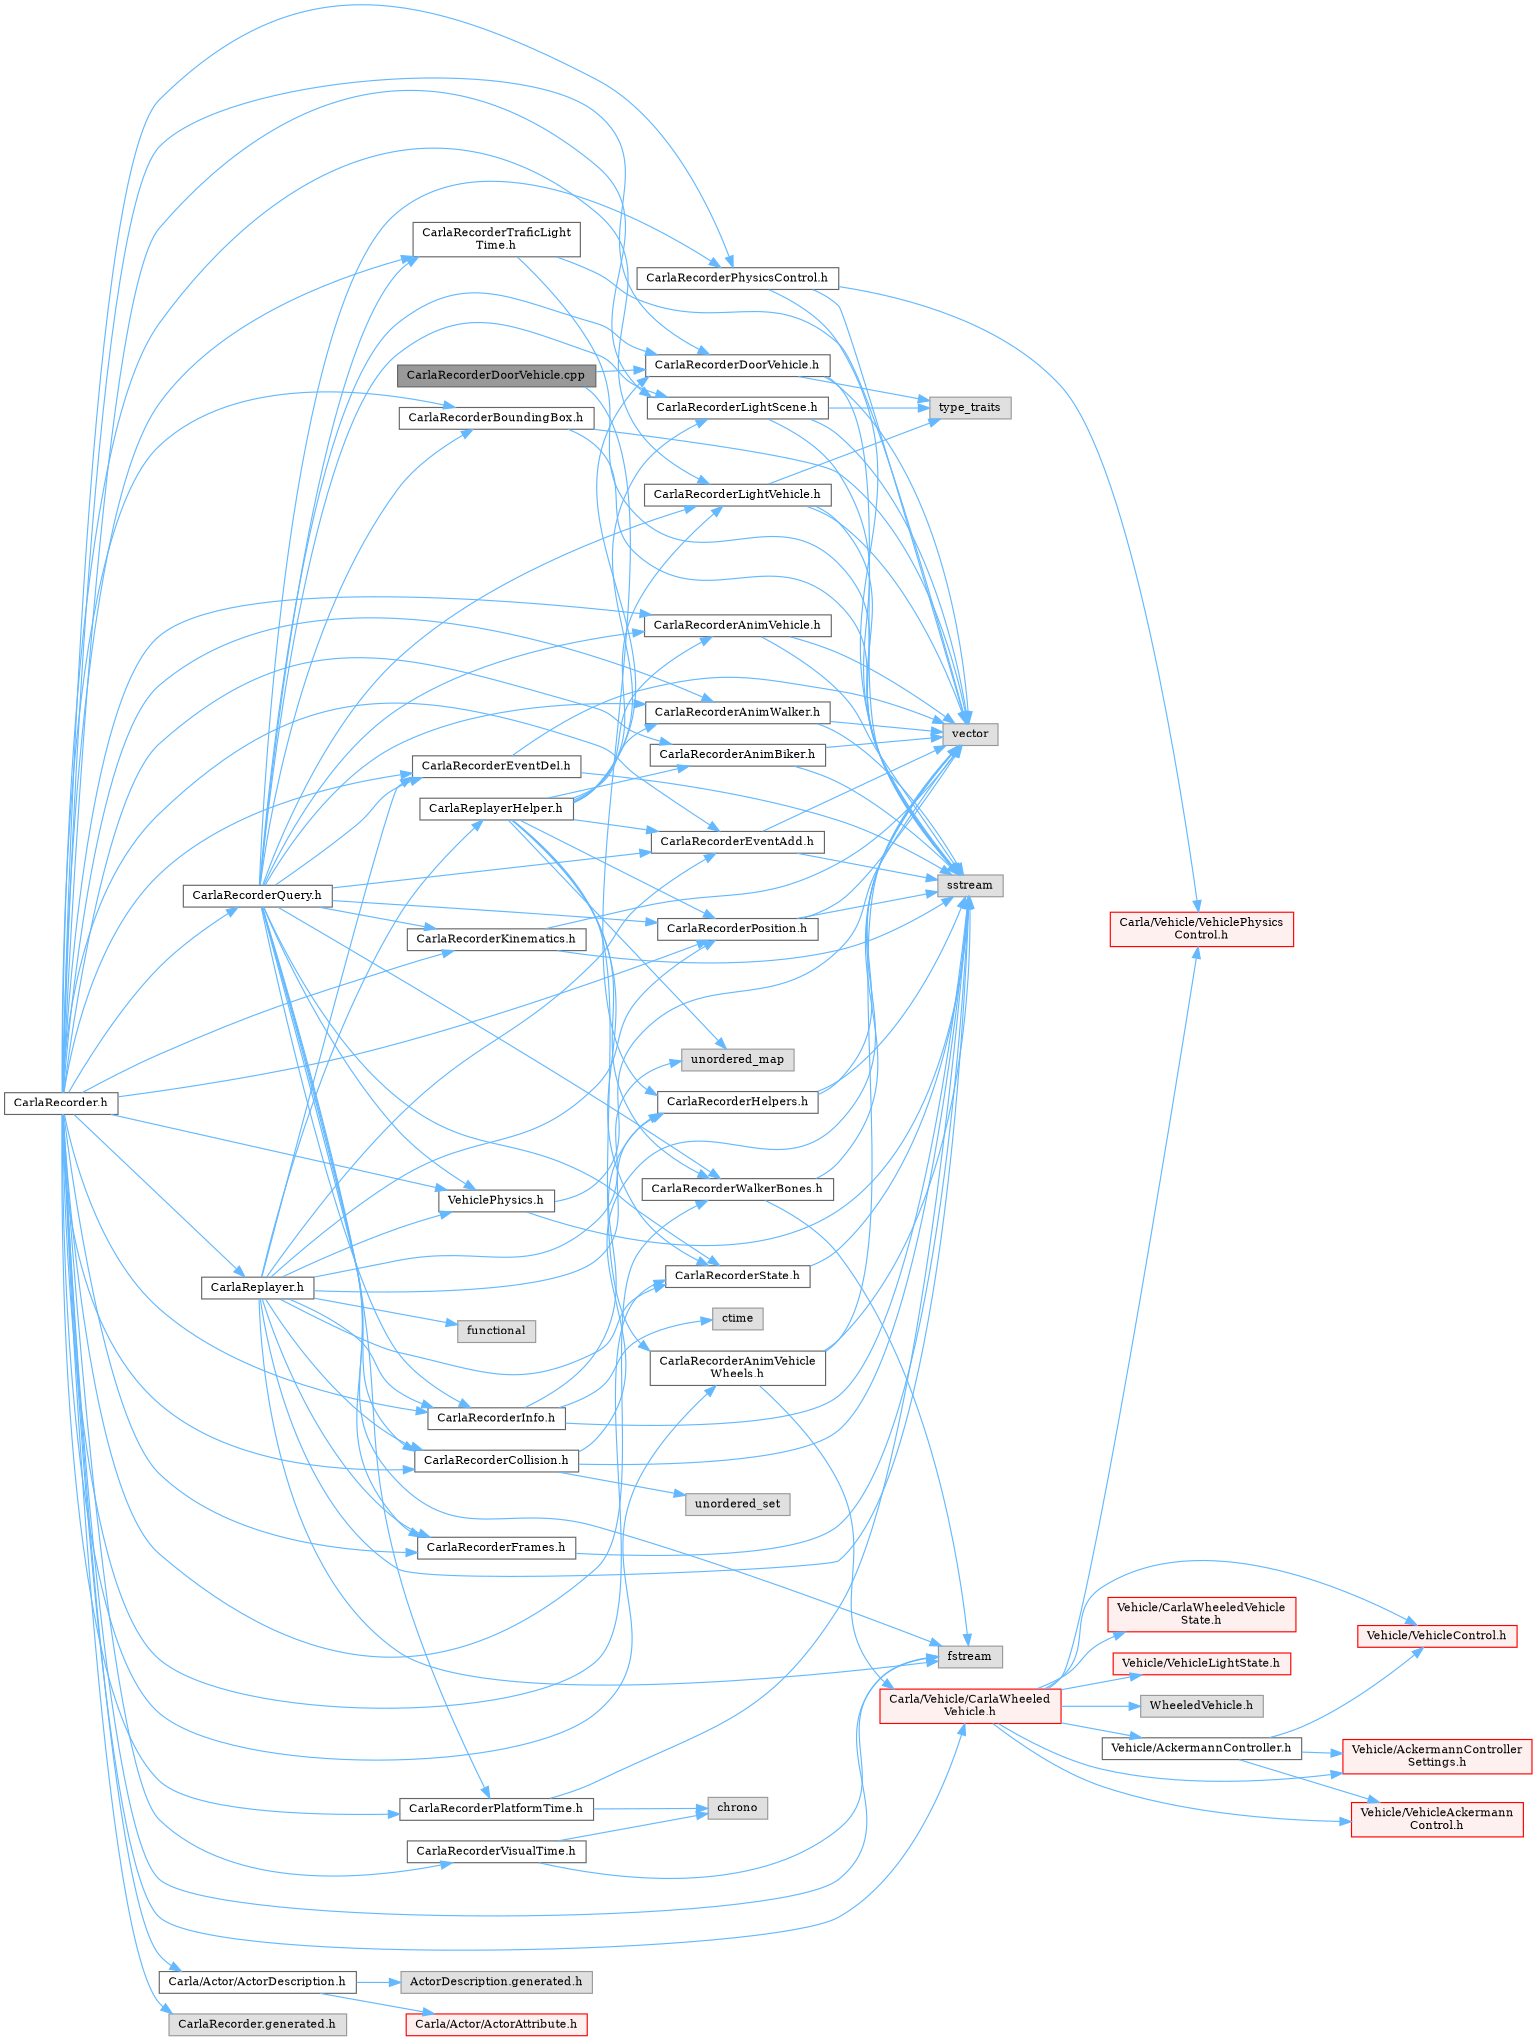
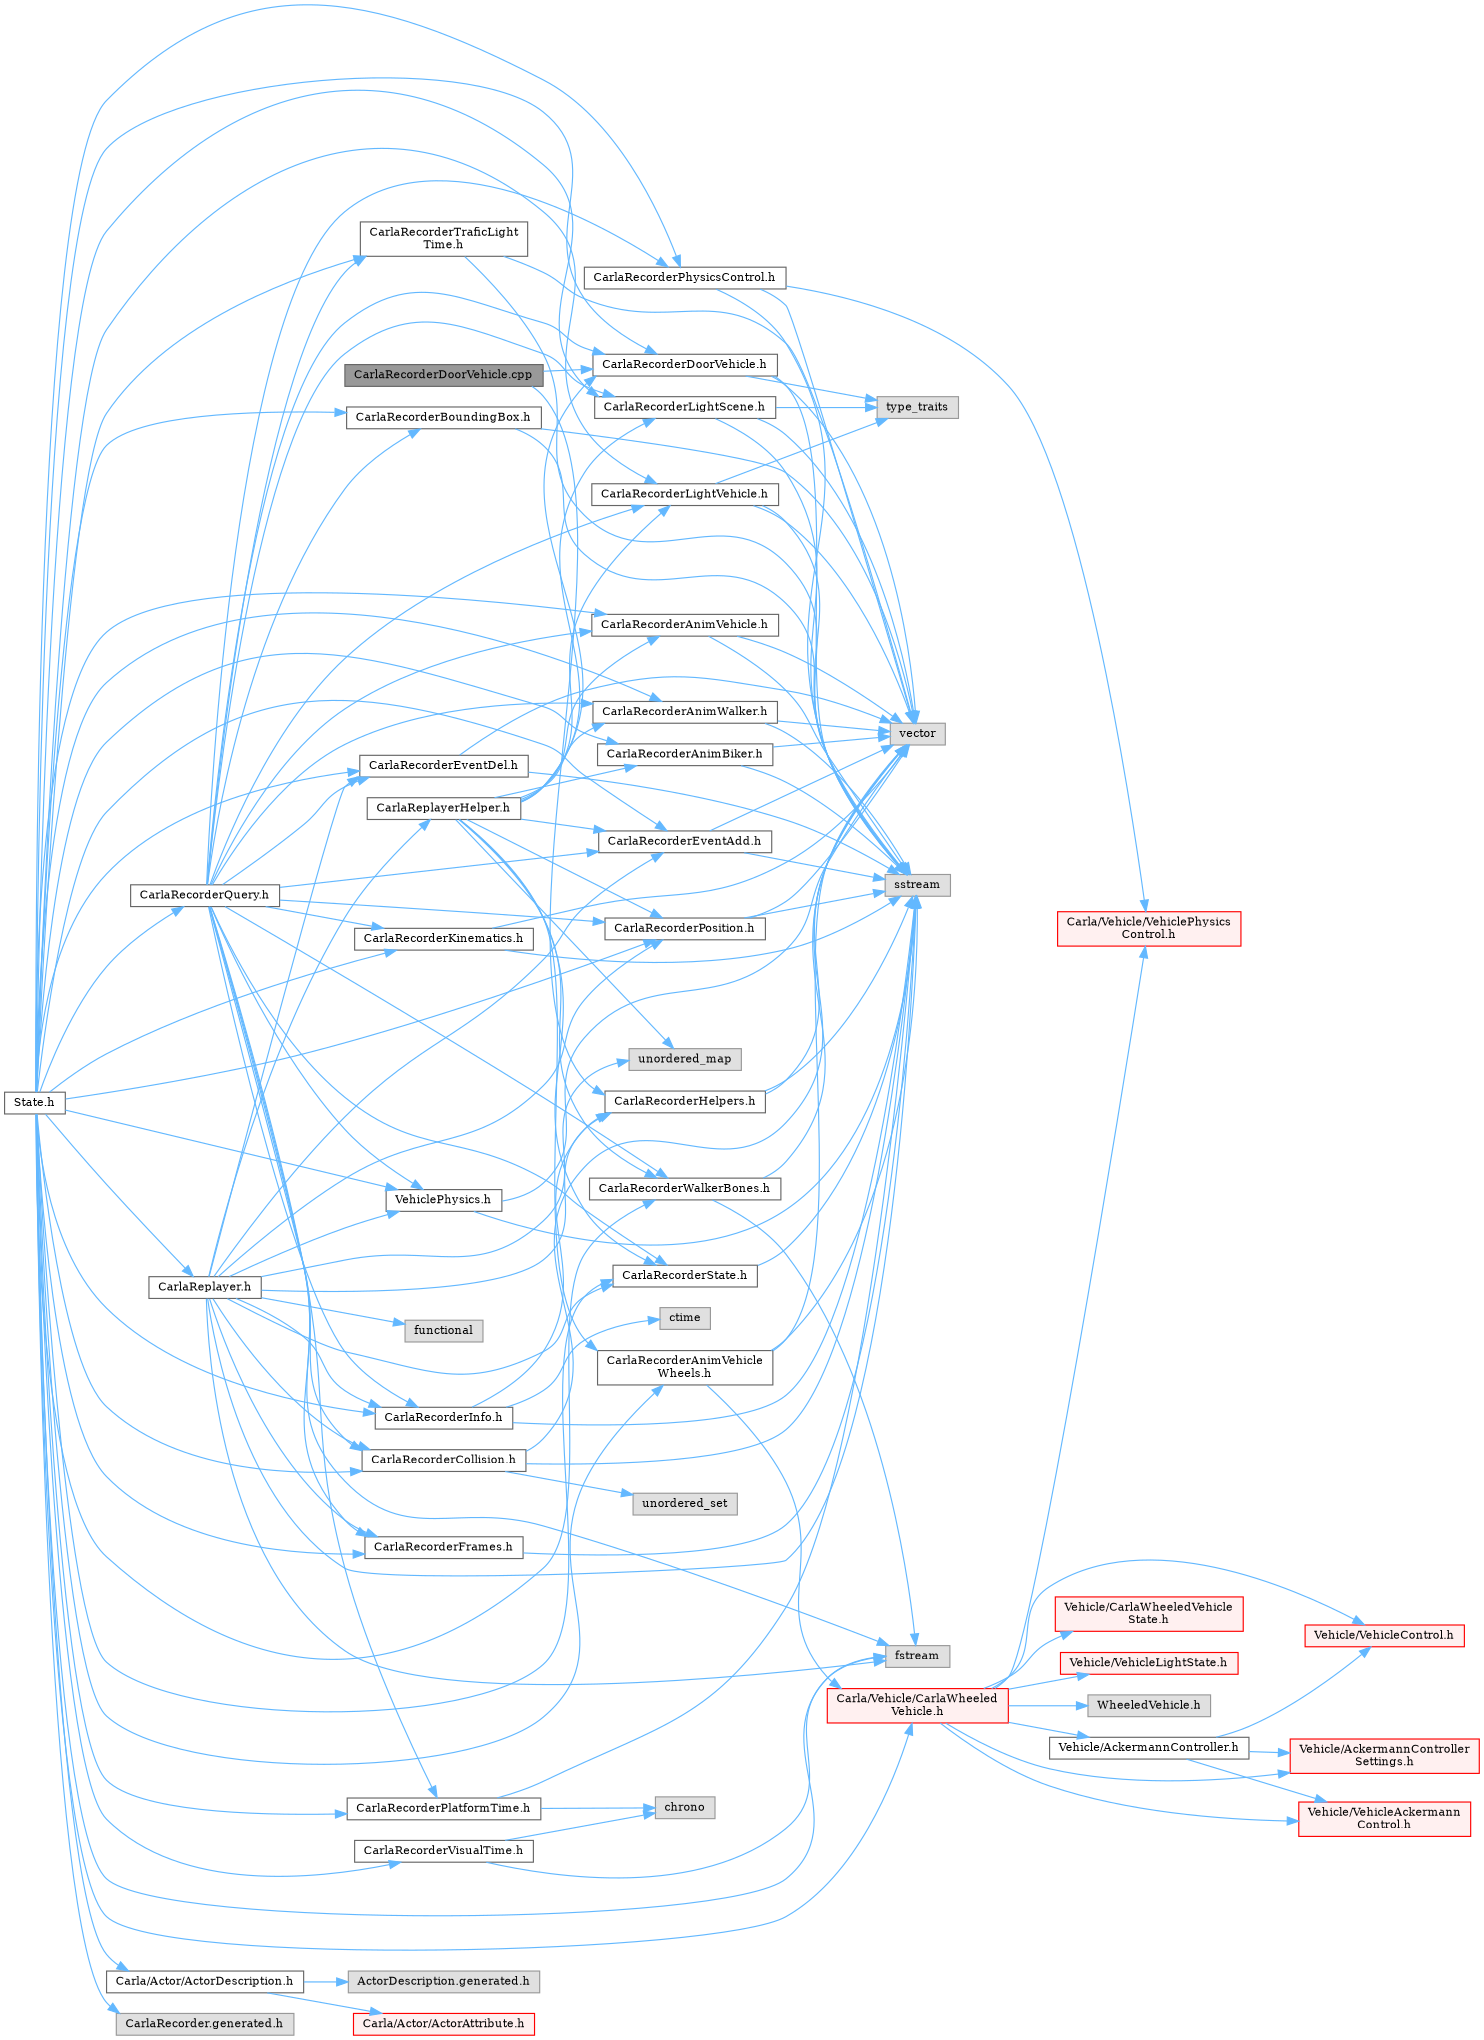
  digraph {
    fontname="DejaVu Serif"
    rankdir=LR
    node [color=grey40 fillcolor=white fontname="DejaVu Serif" fontsize=10 shape=box style=filled]
    edge [color=steelblue1 fontname="DejaVu Serif" fontsize=10 labelfontname=Helvetica labelfontsize=10 style=solid]
    n1 [color=gray40 fillcolor=grey60 fontcolor=black height=0.2 label="CarlaRecorderDoorVehicle.cpp" width=0.4]
    n2 [height=0.2 label="CarlaRecorderDoorVehicle.h" width=0.4]
    n3 [height=0.2 label="CarlaRecorderHelpers.h" width=0.4]
    n4 [color=grey60 fillcolor="#E0E0E0" height=0.2 label=sstream width=0.4]
    n5 [color=grey60 fillcolor="#E0E0E0" height=0.2 label=vector width=0.4]
    n6 [color=grey60 fillcolor="#E0E0E0" height=0.2 label=type_traits width=0.4]
-   n7 [height=0.2 label="CarlaRecorder.h" width=0.4]
+   n7 [height=0.2 label="State.h" width=0.4]
    n8 [color=grey60 fillcolor="#E0E0E0" height=0.2 label=fstream width=0.4]
    n9 [height=0.2 label="Carla/Actor/ActorDescription.h" width=0.4]
    n10 [height=0.2 label="CarlaRecorderTraficLight\lTime.h" width=0.4]
    n11 [height=0.2 label="CarlaRecorderPhysicsControl.h" width=0.4]
    n12 [height=0.2 label="CarlaRecorderPlatformTime.h" width=0.4]
    n13 [height=0.2 label="CarlaRecorderBoundingBox.h" width=0.4]
    n14 [height=0.2 label="CarlaRecorderKinematics.h" width=0.4]
    n15 [height=0.2 label="CarlaRecorderLightScene.h" width=0.4]
    n16 [height=0.2 label="CarlaRecorderLightVehicle.h" width=0.4]
    n17 [height=0.2 label="CarlaRecorderAnimVehicle.h" width=0.4]
    n18 [height=0.2 label="CarlaRecorderAnimVehicle\lWheels.h" width=0.4]
    n19 [color=red fillcolor="#FFF0F0" height=0.2 label="Carla/Vehicle/CarlaWheeled\lVehicle.h" width=0.4]
    n20 [height=0.2 label="CarlaRecorderAnimWalker.h" width=0.4]
    n21 [height=0.2 label="CarlaRecorderAnimBiker.h" width=0.4]
    n22 [height=0.2 label="CarlaRecorderCollision.h" width=0.4]
    n23 [height=0.2 label="CarlaRecorderEventAdd.h" width=0.4]
    n24 [height=0.2 label="CarlaRecorderEventDel.h" width=0.4]
    n25 [height=0.2 label="VehiclePhysics.h" width=0.4]
    n26 [height=0.2 label="CarlaRecorderFrames.h" width=0.4]
    n27 [height=0.2 label="CarlaRecorderInfo.h" width=0.4]
    n28 [height=0.2 label="CarlaRecorderPosition.h" width=0.4]
    n29 [height=0.2 label="CarlaRecorderQuery.h" width=0.4]
    n30 [height=0.2 label="CarlaRecorderState.h" width=0.4]
    n31 [height=0.2 label="CarlaRecorderWalkerBones.h" width=0.4]
    n32 [height=0.2 label="CarlaRecorderVisualTime.h" width=0.4]
    n33 [height=0.2 label="CarlaReplayer.h" width=0.4]
    n34 [color=grey60 fillcolor="#E0E0E0" height=0.2 label="CarlaRecorder.generated.h" width=0.4]
    n35 [color=red fillcolor="#FFF0F0" height=0.2 label="Carla/Actor/ActorAttribute.h" width=0.4]
    n36 [color=grey60 fillcolor="#E0E0E0" height=0.2 label="ActorDescription.generated.h" width=0.4]
    n37 [color=red fillcolor="#FFF0F0" height=0.2 label="Carla/Vehicle/VehiclePhysics\lControl.h" width=0.4]
    n38 [color=grey60 fillcolor="#E0E0E0" height=0.2 label=chrono width=0.4]
    n39 [color=grey60 fillcolor="#E0E0E0" height=0.2 label="WheeledVehicle.h" width=0.4]
    n40 [height=0.2 label="Vehicle/AckermannController.h" width=0.4]
    n41 [color=red fillcolor="#FFF0F0" height=0.2 label="Vehicle/AckermannController\lSettings.h" width=0.4]
    n42 [color=red fillcolor="#FFF0F0" height=0.2 label="Vehicle/VehicleAckermann\lControl.h" width=0.4]
    n43 [color=red fillcolor="#FFF0F0" height=0.2 label="Vehicle/VehicleControl.h" width=0.4]
    n44 [color=red fillcolor="#FFF0F0" height=0.2 label="Vehicle/CarlaWheeledVehicle\lState.h" width=0.4]
    n45 [color=red fillcolor="#FFF0F0" height=0.2 label="Vehicle/VehicleLightState.h" width=0.4]
    n46 [color=grey60 fillcolor="#E0E0E0" height=0.2 label=unordered_set width=0.4]
    n47 [color=grey60 fillcolor="#E0E0E0" height=0.2 label=ctime width=0.4]
    n48 [color=grey60 fillcolor="#E0E0E0" height=0.2 label=unordered_map width=0.4]
    n49 [color=grey60 fillcolor="#E0E0E0" height=0.2 label=functional width=0.4]
    n50 [height=0.2 label="CarlaReplayerHelper.h" width=0.4]
    n1 -> n2
    n1 -> n3
    n2 -> n4
    n2 -> n5
    n2 -> n6
    n3 -> n4
    n3 -> n5
    n7 -> n2
    n7 -> n8
    n7 -> n9
    n7 -> n10
    n7 -> n11
    n7 -> n12
    n7 -> n13
    n7 -> n14
    n7 -> n15
    n7 -> n16
    n7 -> n17
    n7 -> n18
    n7 -> n19
    n7 -> n20
    n7 -> n21
    n7 -> n22
    n7 -> n23
    n7 -> n24
    n7 -> n25
    n7 -> n26
    n7 -> n27
    n7 -> n28
    n7 -> n29
    n7 -> n30
    n7 -> n31
    n7 -> n32
    n7 -> n33
    n7 -> n34
    n9 -> n35
    n9 -> n36
    n10 -> n4
    n10 -> n5
    n11 -> n4
    n11 -> n5
    n11 -> n37
    n12 -> n4
    n12 -> n38
    n13 -> n4
    n13 -> n5
    n14 -> n4
    n14 -> n5
    n15 -> n4
    n15 -> n5
    n15 -> n6
    n16 -> n4
    n16 -> n5
    n16 -> n6
    n17 -> n4
    n17 -> n5
    n18 -> n4
    n18 -> n5
    n18 -> n19
    n19 -> n37
    n19 -> n39
    n19 -> n40
    n19 -> n41
    n19 -> n42
    n19 -> n43
    n19 -> n44
    n19 -> n45
    n20 -> n4
    n20 -> n5
    n21 -> n4
    n21 -> n5
    n22 -> n4
    n22 -> n5
    n22 -> n46
    n23 -> n4
    n23 -> n5
    n24 -> n4
    n24 -> n5
    n25 -> n4
    n25 -> n5
    n26 -> n4
    n27 -> n3
    n27 -> n4
    n27 -> n47
    n28 -> n4
    n28 -> n5
    n29 -> n2
    n29 -> n8
    n29 -> n10
    n29 -> n11
    n29 -> n12
    n29 -> n13
    n29 -> n14
    n29 -> n15
    n29 -> n16
    n29 -> n17
    n29 -> n20
    n29 -> n22
    n29 -> n23
    n29 -> n24
    n29 -> n25
    n29 -> n26
    n29 -> n27
    n29 -> n28
    n29 -> n30
    n29 -> n31
    n30 -> n4
    n31 -> n5
    n31 -> n8
    n32 -> n8
    n32 -> n38
    n33 -> n3
    n33 -> n4
    n33 -> n8
    n33 -> n22
    n33 -> n23
    n33 -> n24
    n33 -> n25
    n33 -> n26
    n33 -> n27
    n33 -> n28
    n33 -> n30
    n33 -> n48
    n33 -> n49
    n33 -> n50
    n40 -> n41
    n40 -> n42
    n40 -> n43
    n50 -> n2
    n50 -> n15
    n50 -> n16
    n50 -> n17
    n50 -> n18
    n50 -> n20
    n50 -> n21
    n50 -> n23
    n50 -> n28
    n50 -> n30
    n50 -> n31
    n50 -> n48
  }
